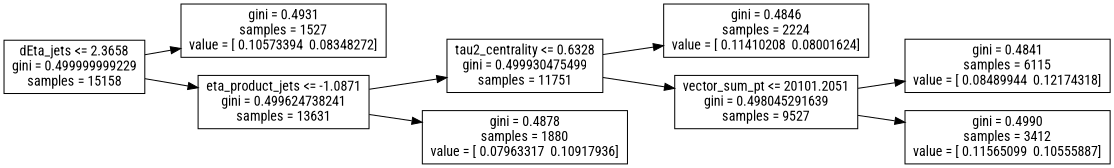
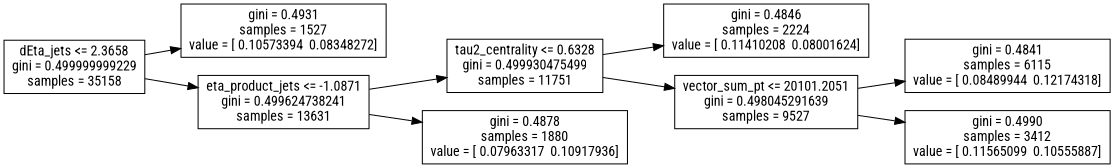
  digraph {
    rankdir=LR
    fontname="Roboto Condensed"
    node [shape=box fontname="Roboto Condensed"]
    edge [fontname="Roboto Condensed"]
-   n1 [label="dEta_jets <= 2.3658\ngini = 0.499999999229\nsamples = 15158"]
+   n1 [label="dEta_jets <= 2.3658\ngini = 0.499999999229\nsamples = 35158"]
    n2 [label="gini = 0.4931\nsamples = 1527\nvalue = [ 0.10573394  0.08348272]"]
    n3 [label="eta_product_jets <= -1.0871\ngini = 0.499624738241\nsamples = 13631"]
    n4 [label="tau2_centrality <= 0.6328\ngini = 0.499930475499\nsamples = 11751"]
    n5 [label="gini = 0.4878\nsamples = 1880\nvalue = [ 0.07963317  0.10917936]"]
    n6 [label="gini = 0.4846\nsamples = 2224\nvalue = [ 0.11410208  0.08001624]"]
    n7 [label="vector_sum_pt <= 20101.2051\ngini = 0.498045291639\nsamples = 9527"]
    n8 [label="gini = 0.4841\nsamples = 6115\nvalue = [ 0.08489944  0.12174318]"]
    n9 [label="gini = 0.4990\nsamples = 3412\nvalue = [ 0.11565099  0.10555887]"]
    n1 -> n2
    n1 -> n3
    n3 -> n4
    n3 -> n5
    n4 -> n6
    n4 -> n7
    n7 -> n8
    n7 -> n9
  }
